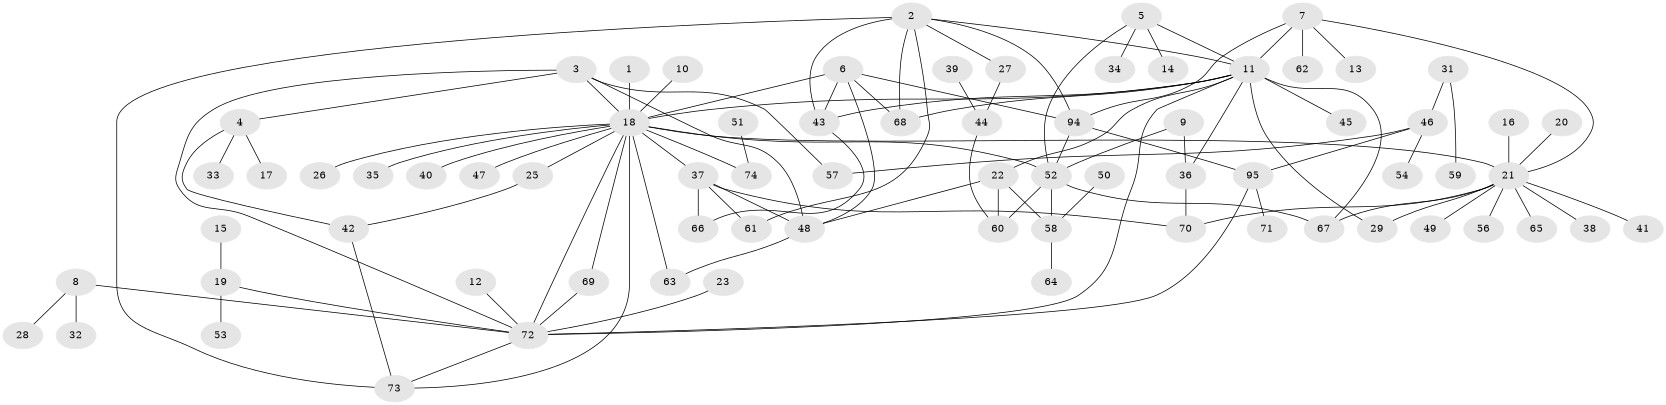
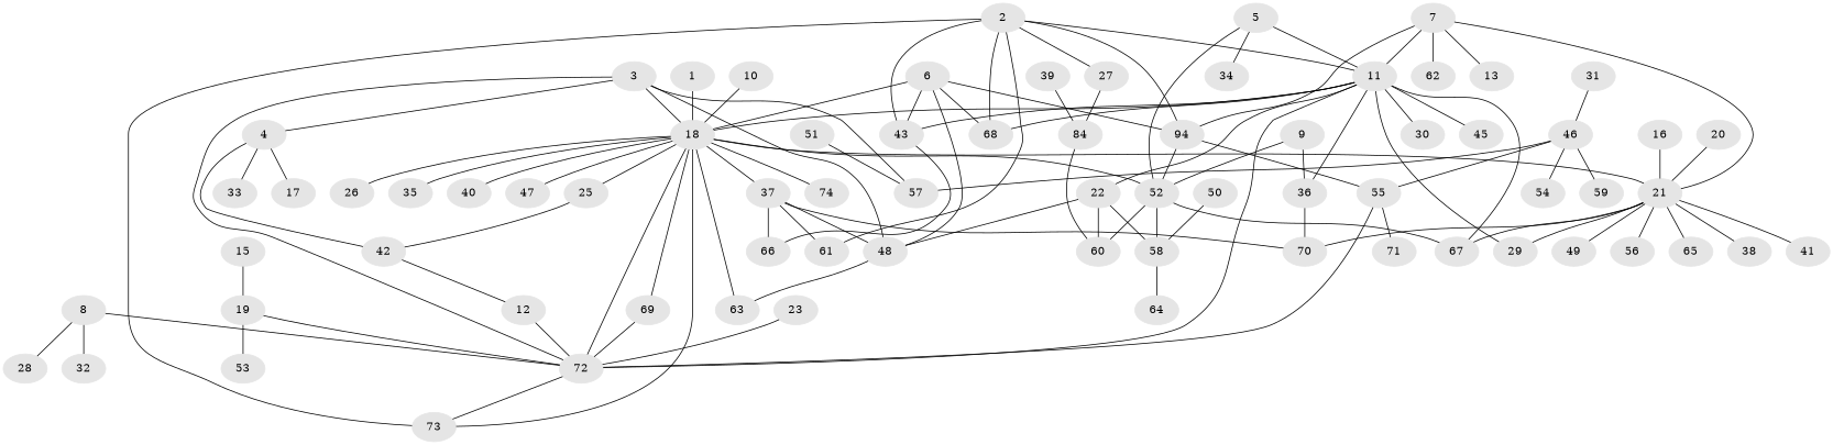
  graph {
    node [color=gray90 style=filled]
    edge [weight=1.0]
    1
    18
    73
    72
    52
    21
    25
    26
    35
    37
    40
    47
    63
    69
    74
    2
    11
    n18 [label=94]
    27
    43
    61
    68
    36
    22
    29
+   30
    45
    67
-   55 [label=95]
-   44
+   55
+   44 [label=84]
    66
    3
    4
    48
    57
    17
    33
    42
    46
    54
    59
    5
-   14
    34
    58
    60
    6
    7
    13
    62
    38
    41
    49
    56
    65
    70
    8
    28
    32
    9
    10
    12
    15
    19
    53
    16
    20
    64
    23
    71
    31
    39
    50
    51
    1 -- 18
    18 -- 73
    18 -- 72
    18 -- 52
    18 -- 21
    18 -- 25
    18 -- 26
    18 -- 35
    18 -- 37
    18 -- 40
    18 -- 47
    18 -- 63
    18 -- 69
    18 -- 74
    72 -- 73
    52 -- 67
    52 -- 58 [weight=2.0]
    52 -- 60
    21 -- 29
    21 -- 67
    21 -- 38
    21 -- 41
    21 -- 49
    21 -- 56
    21 -- 65
    21 -- 70
    25 -- 42
    37 -- 61
    37 -- 66
    37 -- 48
    37 -- 70
    69 -- 72
    2 -- 73
    2 -- 11
    2 -- n18
    2 -- 27
    2 -- 43
    2 -- 61
    2 -- 68
    11 -- 18
    11 -- 72
    11 -- 43
    11 -- 68
    11 -- 36
    11 -- 22
    11 -- 29
+   11 -- 30
    11 -- 45
    11 -- 67
    n18 -- 52
    n18 -- 55
    27 -- 44
    43 -- 66
    36 -- 70
    22 -- 48
    22 -- 58
    22 -- 60
    55 -- 72
    55 -- 71
    44 -- 60
    3 -- 18
    3 -- 72
    3 -- 4
    3 -- 48
    3 -- 57
    4 -- 17
    4 -- 33
    4 -- 42
    48 -- 63
-   42 -- 73
+   42 -- 12
    46 -- 55
    46 -- 57
    46 -- 54
-   31 -- 59
+   46 -- 59
    5 -- 52
    5 -- 11
-   5 -- 14
    5 -- 34
    58 -- 64
    6 -- 18
    6 -- n18
    6 -- 43
    6 -- 68
    6 -- 48
    7 -- 21
    7 -- 11
    7 -- n18
    7 -- 13
    7 -- 62
    8 -- 72
    8 -- 28
    8 -- 32
    9 -- 52
    9 -- 36
    10 -- 18
    12 -- 72
    15 -- 19
    19 -- 72
    19 -- 53
    16 -- 21
    20 -- 21
    23 -- 72
    31 -- 46
    39 -- 44
    50 -- 58
-   51 -- 74
+   51 -- 57
  }
